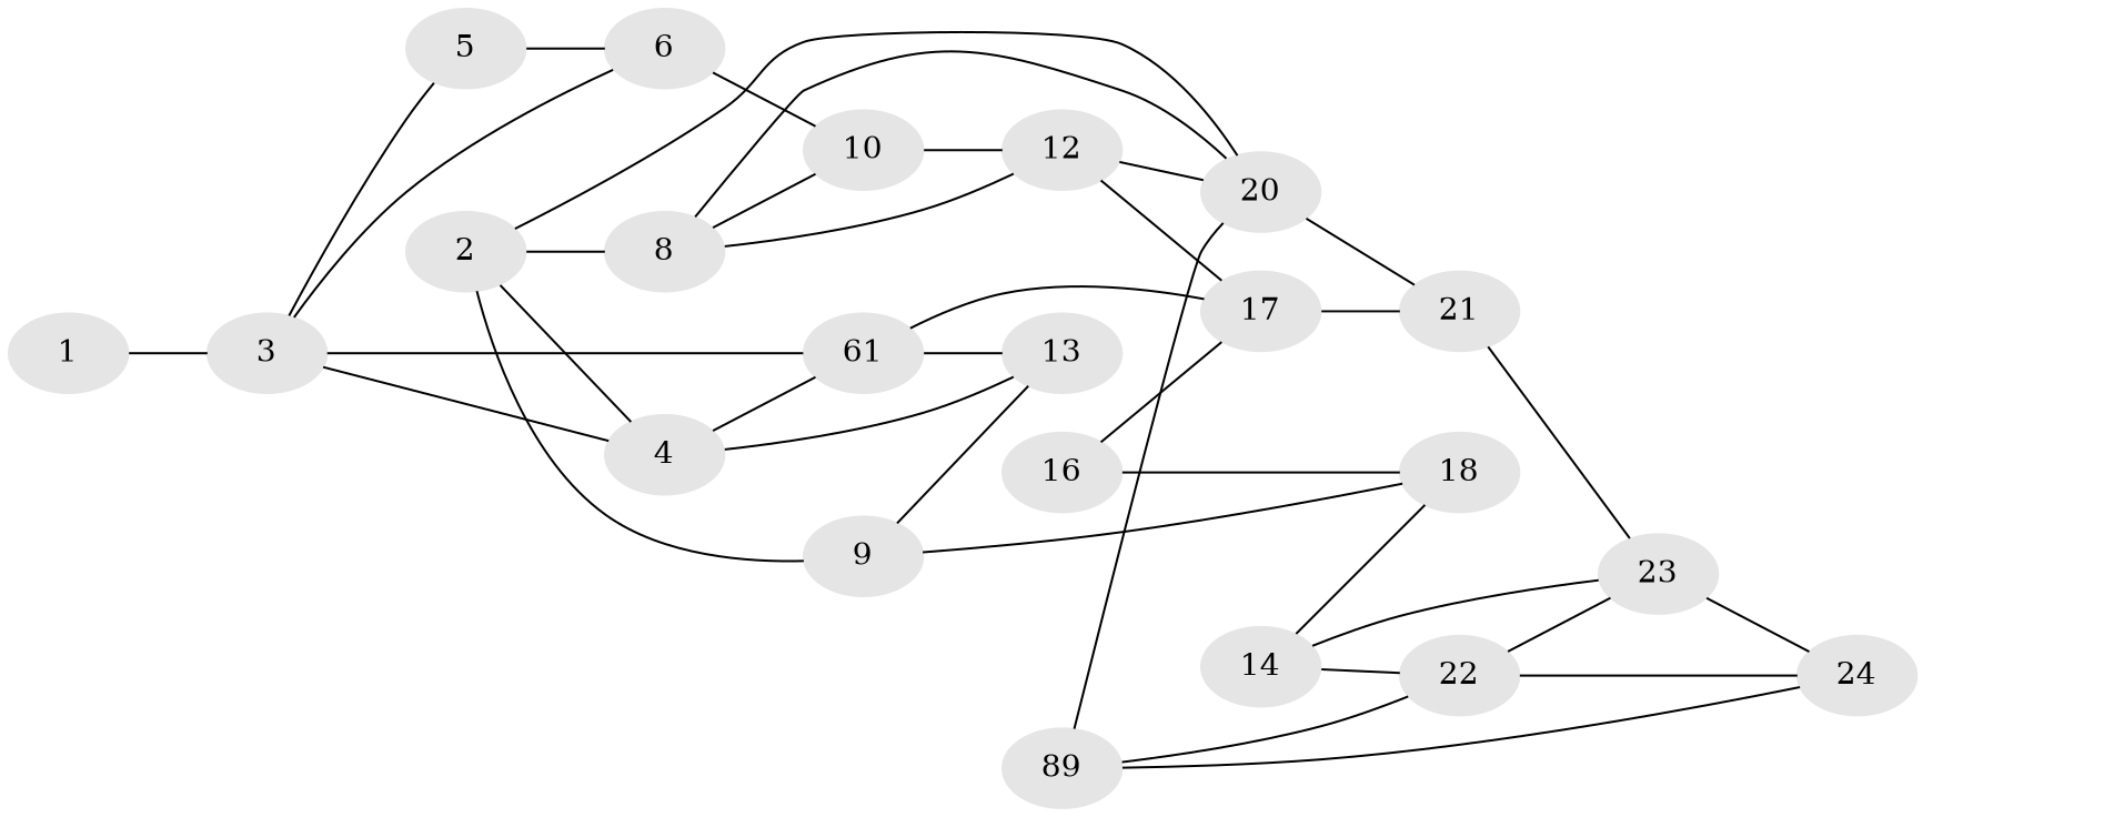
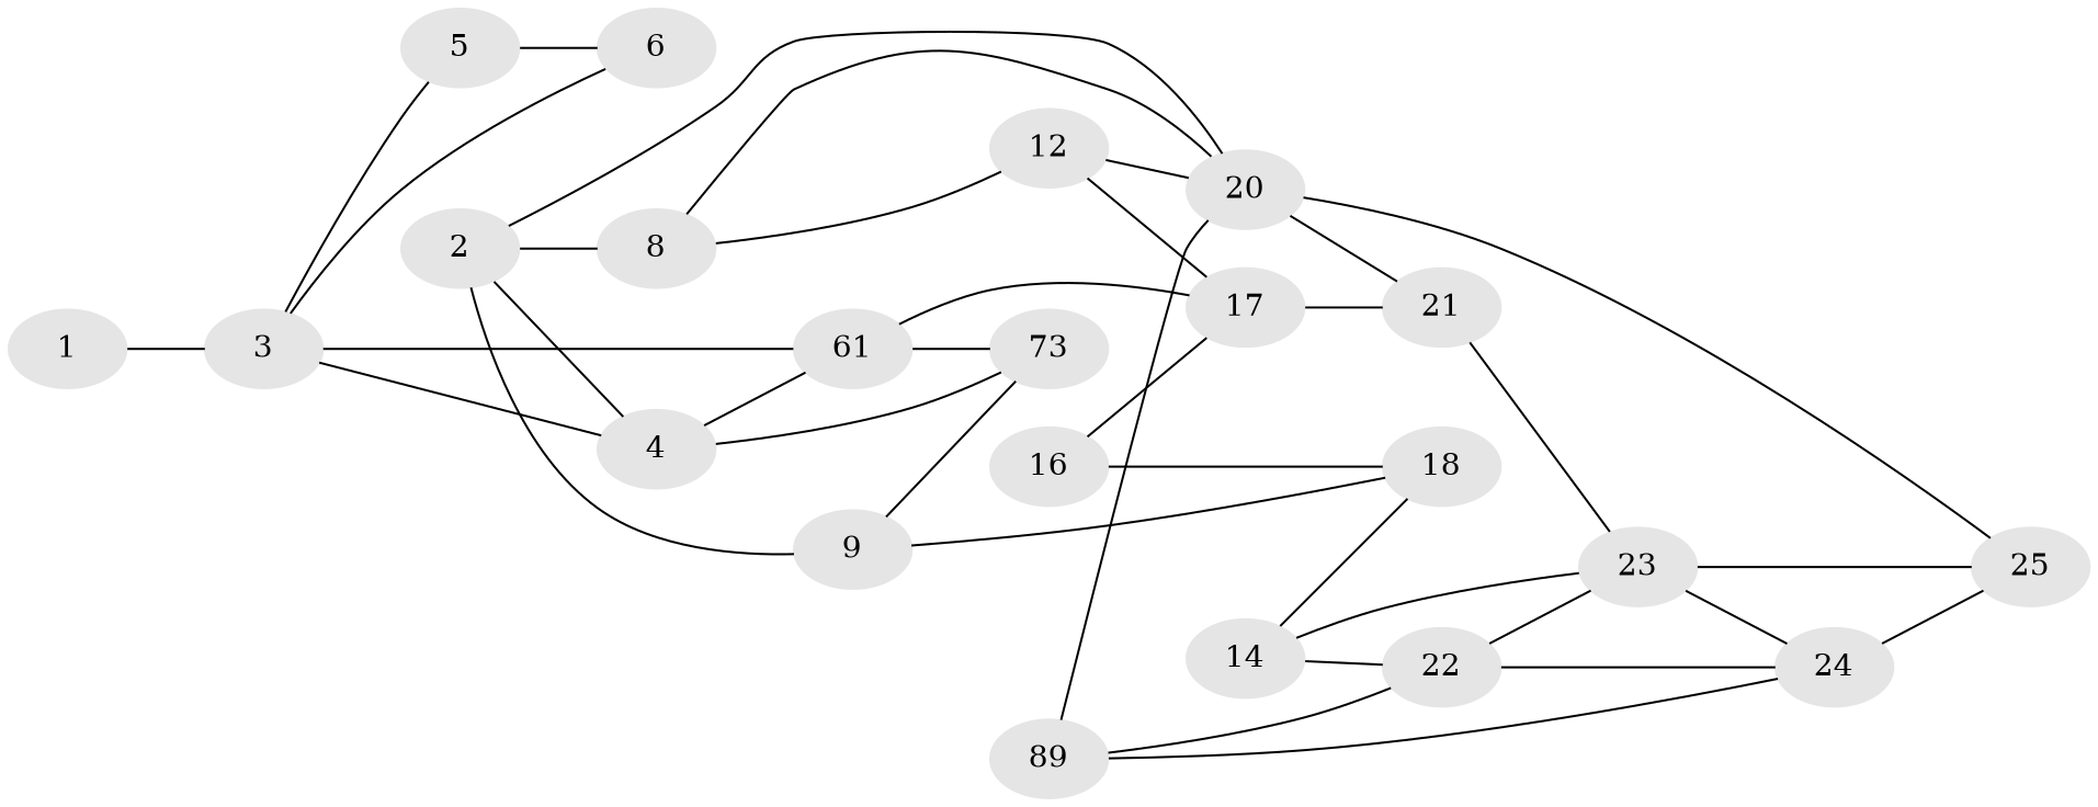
  graph {
    rankdir=LR
    node [color=gray90 style=filled]
    edge [weight=1.0]
    1
    3
    4
    5
    6
    n6 [label=61]
-   13
+   13 [label=73]
    2
    8
    9
    20
-   10
    12
    18
    21
+   25
    17
    n18 [label=89]
    22
    24
    14
    23
    16
    1 -- 3
    3 -- 4 [weight=2.0]
    3 -- 5
    3 -- 6
    3 -- n6
    4 -- n6
    4 -- 13
    5 -- 6 [weight=2.0]
-   6 -- 10 [weight=3.0]
    n6 -- 13 [weight=2.0]
    n6 -- 17
    2 -- 4 [weight=2.0]
    2 -- 8
    2 -- 9
    2 -- 20
    8 -- 20
-   8 -- 10
    8 -- 12
    9 -- 13
    9 -- 18
    20 -- 21
-   10 -- 12 [weight=2.0]
+   20 -- 25 [weight=2.0]
    12 -- 20
    12 -- 17
    21 -- 23
    17 -- 21
    n18 -- 20
    n18 -- 22
    n18 -- 24
    22 -- 24 [weight=2.0]
    22 -- 23
+   24 -- 25 [weight=2.0]
    14 -- 18
    14 -- 22 [weight=2.0]
    14 -- 23
+   23 -- 25 [weight=2.0]
    23 -- 24
    16 -- 18
    16 -- 17
  }
